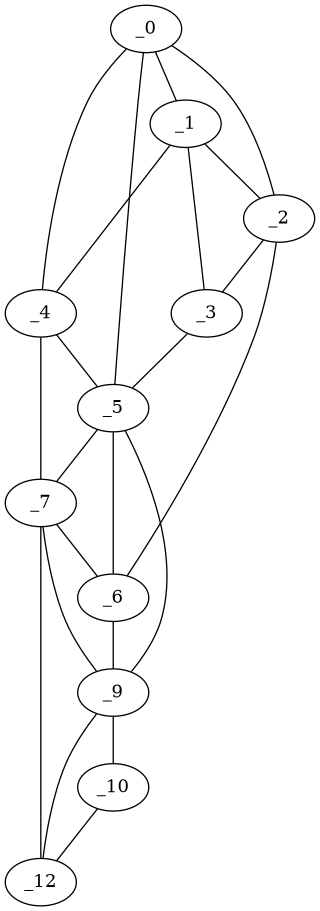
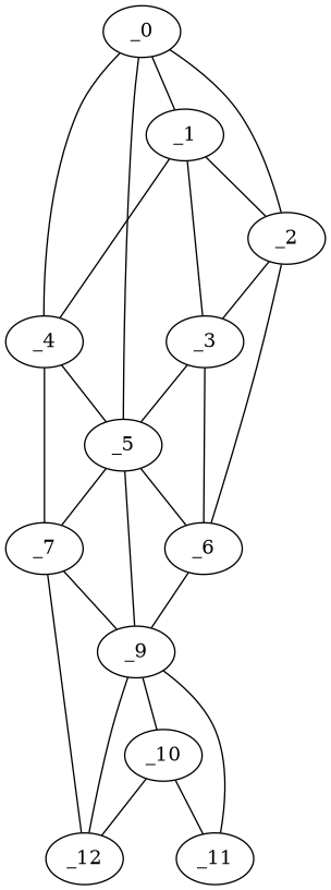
  graph {
    node [y=110]
    edge [valence=2]
    _0 [x=5 y=63]
    _1 [x=10 y=68]
    _2 [x=14 y=105]
    _4 [x=53 y=16]
    _5 [x=63 y=76]
    _3 [x=48]
    _6 [x=66 y=115]
    _7 [x=72 y=6]
    _9 [x=109 y=81]
    _12 [x=125 y=69]
    _10 [x=117]
+   _11 [x=118 y=79]
    _0 -- _1
    _0 -- _2 [valence=1]
    _0 -- _4 [valence=1]
    _0 -- _5 [valence=1]
    _1 -- _2
    _1 -- _4
    _1 -- _3
    _2 -- _3
    _2 -- _6 [valence=1]
    _4 -- _5
    _4 -- _7 [valence=1]
    _5 -- _6 [valence=1]
    _5 -- _7
    _5 -- _9
    _3 -- _5
-   _7 -- _6
+   _3 -- _6
    _6 -- _9
    _7 -- _9 [valence=1]
    _7 -- _12 [valence=1]
    _9 -- _12 [valence=1]
    _9 -- _10
+   _9 -- _11
    _10 -- _12 [valence=1]
+   _10 -- _11 [valence=1]
  }
